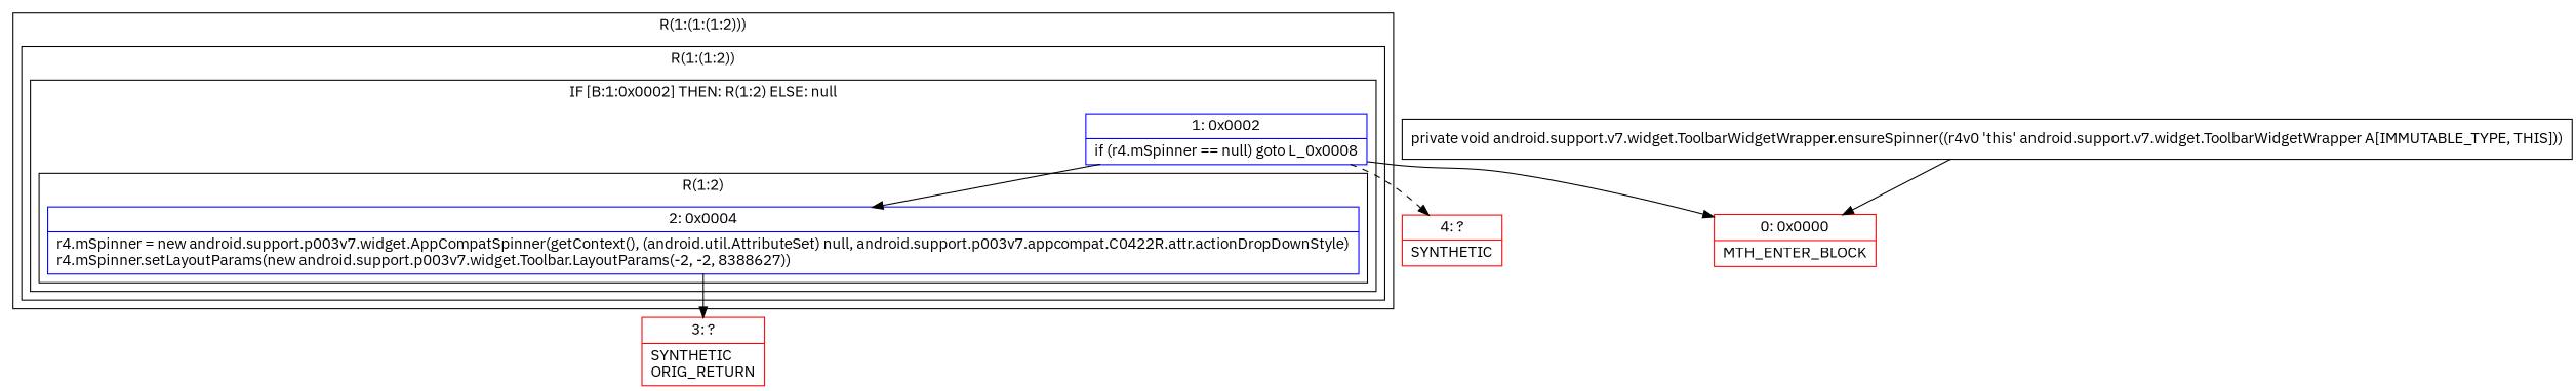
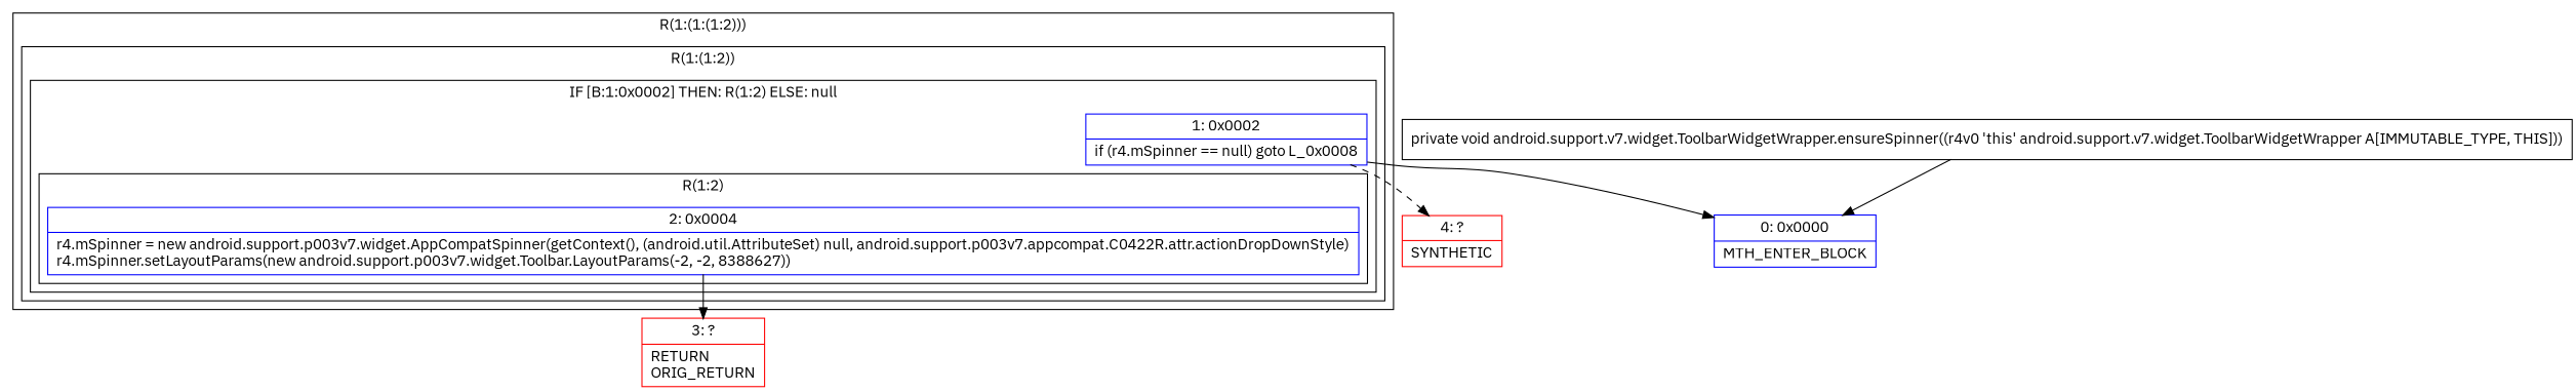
  digraph {
    fontname="IBM Plex Sans"
    node [color=red fontname="IBM Plex Sans" shape=record]
    edge [fontname="IBM Plex Sans"]
    n1 [color=blue label="{2\:\ 0x0004|r4.mSpinner = new android.support.p003v7.widget.AppCompatSpinner(getContext(), (android.util.AttributeSet) null, android.support.p003v7.appcompat.C0422R.attr.actionDropDownStyle)\lr4.mSpinner.setLayoutParams(new android.support.p003v7.widget.Toolbar.LayoutParams(\-2, \-2, 8388627))\l}"]
    n2 [color=blue label="{1\:\ 0x0002|if (r4.mSpinner == null) goto L_0x0008\l}"]
-   n3 [label="{3\:\ ?|SYNTHETIC\lORIG_RETURN\l}"]
+   n3 [label="{3\:\ ?|RETURN\lORIG_RETURN\l}"]
    n4 [label="{4\:\ ?|SYNTHETIC\l}"]
-   n5 [label="{0\:\ 0x0000|MTH_ENTER_BLOCK\l}"]
+   n5 [color=blue label="{0\:\ 0x0000|MTH_ENTER_BLOCK\l}"]
    n6 [label="{private void android.support.v7.widget.ToolbarWidgetWrapper.ensureSpinner((r4v0 'this' android.support.v7.widget.ToolbarWidgetWrapper A[IMMUTABLE_TYPE, THIS])) }" color=""]
    subgraph cluster_1 {
      label="R(1:(1:(1:2)))"
      subgraph cluster_2 {
        label="R(1:(1:2))"
        subgraph cluster_3 {
          label="IF [B:1:0x0002] THEN: R(1:2) ELSE: null"
          n2
          subgraph cluster_4 {
            label="R(1:2)"
            n1
          }
        }
      }
    }
    n1 -> n3
-   n2 -> n1
    n2 -> n4 [style=dashed]
    n2 -> n5
    n6 -> n5
  }
